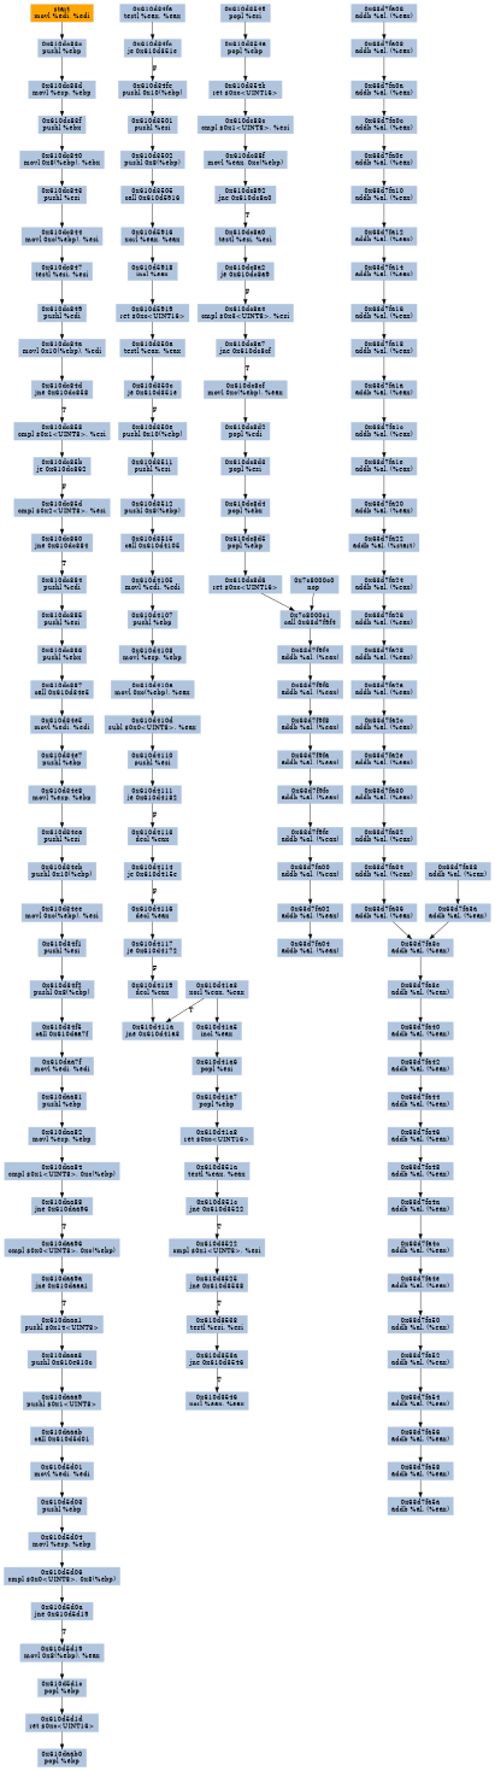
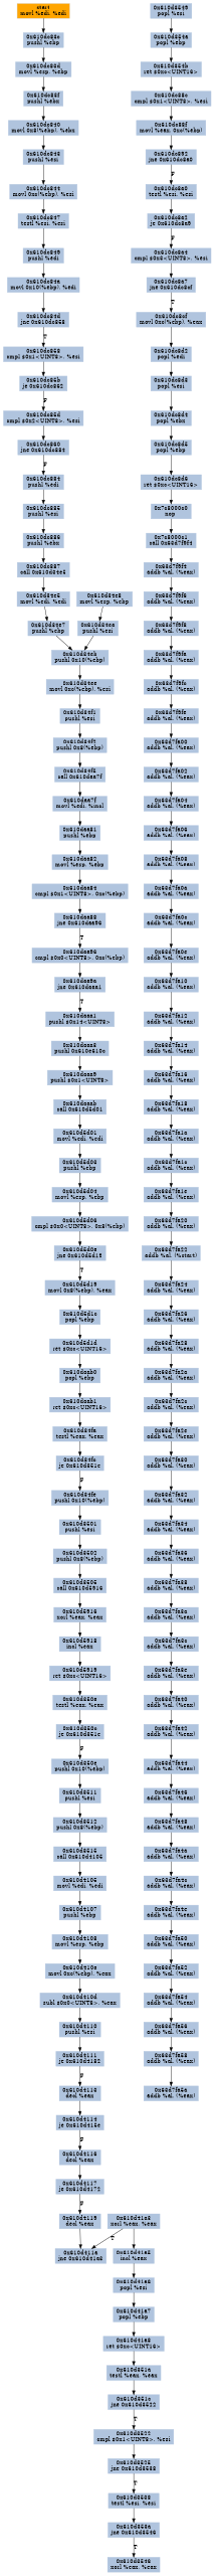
  digraph {
    node [color=lightsteelblue fillcolor=lightsteelblue shape=rectangle style=filled]
    edge [color="#000000"]
    n1 [color=lightgrey fillcolor=orange label="start\nmovl %edi, %edi"]
    n2 [label="0x610dc83c\npushl %ebp"]
    n3 [label="0x610dc83d\nmovl %esp, %ebp"]
    n4 [label="0x610dc83f\npushl %ebx"]
    n5 [label="0x610dc840\nmovl 0x8(%ebp), %ebx"]
    n6 [label="0x610dc843\npushl %esi"]
    n7 [label="0x610dc844\nmovl 0xc(%ebp), %esi"]
    n8 [label="0x610dc847\ntestl %esi, %esi"]
    n9 [label="0x610dc849\npushl %edi"]
    n10 [label="0x610dc84a\nmovl 0x10(%ebp), %edi"]
    n11 [label="0x610dc84d\njne 0x610dc858"]
    n12 [label="0x610dc858\ncmpl $0x1<UINT8>, %esi"]
    n13 [label="0x610dc85b\nje 0x610dc862"]
    n14 [label="0x610dc85d\ncmpl $0x2<UINT8>, %esi"]
    n15 [label="0x610dc860\njne 0x610dc884"]
    n16 [label="0x610dc884\npushl %edi"]
    n17 [label="0x610dc885\npushl %esi"]
    n18 [label="0x610dc886\npushl %ebx"]
    n19 [label="0x610dc887\ncall 0x610d34e5"]
    n20 [label="0x610d34e5\nmovl %edi, %edi"]
    n21 [label="0x610d34e7\npushl %ebp"]
    n22 [label="0x610d34e8\nmovl %esp, %ebp"]
    n23 [label="0x610d34ea\npushl %esi"]
    n24 [label="0x610d34eb\npushl 0x10(%ebp)"]
    n25 [label="0x610d34ee\nmovl 0xc(%ebp), %esi"]
    n26 [label="0x610d34f1\npushl %esi"]
    n27 [label="0x610d34f2\npushl 0x8(%ebp)"]
    n28 [label="0x610d34f5\ncall 0x610daa7f"]
-   n29 [label="0x610daa7f\nmovl %edi, %edi"]
+   n29 [label="0x610daa7f\nmovl %edi, %incl"]
    n30 [label="0x610daa81\npushl %ebp"]
    n31 [label="0x610daa82\nmovl %esp, %ebp"]
    n32 [label="0x610daa84\ncmpl $0x1<UINT8>, 0xc(%ebp)"]
    n33 [label="0x610daa88\njne 0x610daa96"]
    n34 [label="0x610daa96\ncmpl $0x0<UINT8>, 0xc(%ebp)"]
    n35 [label="0x610daa9a\njne 0x610daaa1"]
    n36 [label="0x610daaa1\npushl $0x14<UINT8>"]
    n37 [label="0x310daaa3\npushl 0x610e610c"]
    n38 [label="0x610daaa9\npushl $0x1<UINT8>"]
    n39 [label="0x610daaab\ncall 0x610d5d01"]
    n40 [label="0x610d5d01\nmovl %edi, %edi"]
    n41 [label="0x610d5d03\npushl %ebp"]
    n42 [label="0x610d5d04\nmovl %esp, %ebp"]
    n43 [label="0x610d5d06\ncmpl $0x0<UINT8>, 0x8(%ebp)"]
    n44 [label="0x610d5d0a\njne 0x610d5d19"]
    n45 [label="0x610d5d19\nmovl 0x8(%ebp), %eax"]
    n46 [label="0x610d5d1c\npopl %ebp"]
    n47 [label="0x610d5d1d\nret $0xc<UINT16>"]
    n48 [label="0x610daab0\npopl %ebp"]
+   n49 [label="0x610daab1\nret $0xc<UINT16>"]
    n50 [label="0x610d34fa\ntestl %eax, %eax"]
    n51 [label="0x610d34fc\nje 0x610d351e"]
    n52 [label="0x610d34fe\npushl 0x10(%ebp)"]
    n53 [label="0x610d3501\npushl %esi"]
    n54 [label="0x610d3502\npushl 0x8(%ebp)"]
    n55 [label="0x610d3505\ncall 0x610d5916"]
    n56 [label="0x610d5916\nxorl %eax, %eax"]
    n57 [label="0x610d5918\nincl %eax"]
    n58 [label="0x610d5919\nret $0xc<UINT16>"]
    n59 [label="0x610d350a\ntestl %eax, %eax"]
    n60 [label="0x610d350c\nje 0x610d351e"]
    n61 [label="0x610d350e\npushl 0x10(%ebp)"]
    n62 [label="0x610d3511\npushl %esi"]
    n63 [label="0x610d3512\npushl 0x8(%ebp)"]
    n64 [label="0x610d3515\ncall 0x610d4105"]
    n65 [label="0x610d4105\nmovl %edi, %edi"]
    n66 [label="0x610d4107\npushl %ebp"]
    n67 [label="0x610d4108\nmovl %esp, %ebp"]
    n68 [label="0x610d410a\nmovl 0xc(%ebp), %eax"]
    n69 [label="0x610d410d\nsubl $0x0<UINT8>, %eax"]
    n70 [label="0x610d4110\npushl %esi"]
    n71 [label="0x610d4111\nje 0x610d4182"]
    n72 [label="0x610d4113\ndecl %eax"]
    n73 [label="0x610d4114\nje 0x610d415e"]
    n74 [label="0x610d4116\ndecl %eax"]
    n75 [label="0x610d4117\nje 0x610d4172"]
    n76 [label="0x610d4119\ndecl %eax"]
    n77 [label="0x610d411a\njne 0x610d41a3"]
    n78 [label="0x610d41a3\nxorl %eax, %eax"]
    n79 [label="0x610d41a5\nincl %eax"]
    n80 [label="0x610d41a6\npopl %esi"]
    n81 [label="0x610d41a7\npopl %ebp"]
    n82 [label="0x610d41a8\nret $0xc<UINT16>"]
    n83 [label="0x610d351a\ntestl %eax, %eax"]
    n84 [label="0x610d351c\njne 0x610d3522"]
    n85 [label="0x610d3522\ncmpl $0x1<UINT8>, %esi"]
    n86 [label="0x610d3525\njne 0x610d3538"]
    n87 [label="0x610d3538\ntestl %esi, %esi"]
    n88 [label="0x610d353a\njne 0x610d3546"]
    n89 [label="0x610d3546\nxorl %eax, %eax"]
    n90 [label="0x610d3549\npopl %esi"]
    n91 [label="0x610d354a\npopl %ebp"]
    n92 [label="0x610d354b\nret $0xc<UINT16>"]
    n93 [label="0x610dc88c\ncmpl $0x1<UINT8>, %esi"]
    n94 [label="0x610dc88f\nmovl %eax, 0xc(%ebp)"]
    n95 [label="0x610dc892\njne 0x610dc8a0"]
    n96 [label="0x610dc8a0\ntestl %esi, %esi"]
    n97 [label="0x610dc8a2\nje 0x610dc8a9"]
    n98 [label="0x610dc8a4\ncmpl $0x3<UINT8>, %esi"]
    n99 [label="0x610dc8a7\njne 0x610dc8cf"]
    n100 [label="0x610dc8cf\nmovl 0xc(%ebp), %eax"]
    n101 [label="0x610dc8d2\npopl %edi"]
    n102 [label="0x610dc8d3\npopl %esi"]
    n103 [label="0x610dc8d4\npopl %ebx"]
    n104 [label="0x610dc8d5\npopl %ebp"]
    n105 [label="0x610dc8d6\nret $0xc<UINT16>"]
    n106 [label="0x7c8000c0\nnop "]
    n107 [label="0x7c8000c1\ncall 0x63d7f9f4"]
    n108 [label="0x63d7f9f4\naddb %al, (%eax)"]
    n109 [label="0x63d7f9f6\naddb %al, (%eax)"]
    n110 [label="0x63d7f9f8\naddb %al, (%eax)"]
    n111 [label="0x63d7f9fa\naddb %al, (%eax)"]
    n112 [label="0x63d7f9fc\naddb %al, (%eax)"]
    n113 [label="0x63d7f9fe\naddb %al, (%eax)"]
    n114 [label="0x63d7fa00\naddb %al, (%eax)"]
    n115 [label="0x63d7fa02\naddb %al, (%eax)"]
    n116 [label="0x63d7fa04\naddb %al, (%eax)"]
    n117 [label="0x63d7fa06\naddb %al, (%eax)"]
    n118 [label="0x63d7fa08\naddb %al, (%eax)"]
    n119 [label="0x63d7fa0a\naddb %al, (%eax)"]
    n120 [label="0x63d7fa0c\naddb %al, (%eax)"]
    n121 [label="0x63d7fa0e\naddb %al, (%eax)"]
    n122 [label="0x63d7fa10\naddb %al, (%eax)"]
    n123 [label="0x63d7fa12\naddb %al, (%eax)"]
    n124 [label="0x63d7fa14\naddb %al, (%eax)"]
    n125 [label="0x63d7fa16\naddb %al, (%eax)"]
    n126 [label="0x63d7fa18\naddb %al, (%eax)"]
    n127 [label="0x63d7fa1a\naddb %al, (%eax)"]
    n128 [label="0x63d7fa1c\naddb %al, (%eax)"]
    n129 [label="0x63d7fa1e\naddb %al, (%eax)"]
    n130 [label="0x63d7fa20\naddb %al, (%eax)"]
    n131 [label="0x63d7fa22\naddb %al, (%start)"]
    n132 [label="0x63d7fa24\naddb %al, (%eax)"]
    n133 [label="0x63d7fa26\naddb %al, (%eax)"]
    n134 [label="0x63d7fa28\naddb %al, (%eax)"]
    n135 [label="0x63d7fa2a\naddb %al, (%eax)"]
    n136 [label="0x63d7fa2c\naddb %al, (%eax)"]
    n137 [label="0x63d7fa2e\naddb %al, (%eax)"]
    n138 [label="0x63d7fa30\naddb %al, (%eax)"]
    n139 [label="0x63d7fa32\naddb %al, (%eax)"]
    n140 [label="0x63d7fa34\naddb %al, (%eax)"]
    n141 [label="0x63d7fa36\naddb %al, (%eax)"]
    n142 [label="0x63d7fa38\naddb %al, (%eax)"]
    n143 [label="0x63d7fa3a\naddb %al, (%eax)"]
    n144 [label="0x63d7fa3c\naddb %al, (%eax)"]
    n145 [label="0x63d7fa3e\naddb %al, (%eax)"]
    n146 [label="0x63d7fa40\naddb %al, (%eax)"]
    n147 [label="0x63d7fa42\naddb %al, (%eax)"]
    n148 [label="0x63d7fa44\naddb %al, (%eax)"]
    n149 [label="0x63d7fa46\naddb %al, (%eax)"]
    n150 [label="0x63d7fa48\naddb %al, (%eax)"]
    n151 [label="0x63d7fa4a\naddb %al, (%eax)"]
    n152 [label="0x63d7fa4c\naddb %al, (%eax)"]
    n153 [label="0x63d7fa4e\naddb %al, (%eax)"]
    n154 [label="0x63d7fa50\naddb %al, (%eax)"]
    n155 [label="0x63d7fa52\naddb %al, (%eax)"]
    n156 [label="0x63d7fa54\naddb %al, (%eax)"]
    n157 [label="0x63d7fa56\naddb %al, (%eax)"]
    n158 [label="0x63d7fa58\naddb %al, (%eax)"]
    n159 [label="0x63d7fa5a\naddb %al, (%eax)"]
    n1 -> n2
    n2 -> n3
    n3 -> n4
    n4 -> n5
    n5 -> n6
    n6 -> n7
    n7 -> n8
    n8 -> n9
    n9 -> n10
    n10 -> n11
    n11 -> n12 [label=T]
    n12 -> n13
    n13 -> n14 [label=F]
    n14 -> n15
-   n15 -> n16 [label=T]
+   n15 -> n16 [label=F]
    n16 -> n17
    n17 -> n18
    n18 -> n19
    n19 -> n20
    n20 -> n21
-   n21 -> n22
+   n21 -> n24
    n22 -> n23
    n23 -> n24
    n24 -> n25
    n25 -> n26
    n26 -> n27
    n27 -> n28
    n28 -> n29
    n29 -> n30
    n30 -> n31
    n31 -> n32
    n32 -> n33
    n33 -> n34 [label=T]
    n34 -> n35
    n35 -> n36 [label=T]
    n36 -> n37
    n37 -> n38
    n38 -> n39
    n39 -> n40
    n40 -> n41
    n41 -> n42
    n42 -> n43
    n43 -> n44
    n44 -> n45 [label=T]
    n45 -> n46
    n46 -> n47
    n47 -> n48
+   n48 -> n49
+   n49 -> n50
    n50 -> n51
    n51 -> n52 [label=F]
    n52 -> n53
    n53 -> n54
    n54 -> n55
    n55 -> n56
    n56 -> n57
    n57 -> n58
    n58 -> n59
    n59 -> n60
    n60 -> n61 [label=F]
    n61 -> n62
    n62 -> n63
    n63 -> n64
    n64 -> n65
    n65 -> n66
    n66 -> n67
    n67 -> n68
    n68 -> n69
    n69 -> n70
    n70 -> n71
    n71 -> n72 [label=F]
    n72 -> n73
    n73 -> n74 [label=F]
    n74 -> n75
    n75 -> n76 [label=F]
    n76 -> n77
    n78 -> n77 [label=T]
    n78 -> n79
    n79 -> n80
    n80 -> n81
    n81 -> n82
    n82 -> n83
    n83 -> n84
    n84 -> n85 [label=T]
    n85 -> n86
    n86 -> n87 [label=T]
    n87 -> n88
    n88 -> n89 [label=T]
    n90 -> n91
    n91 -> n92
    n92 -> n93
    n93 -> n94
    n94 -> n95
-   n95 -> n96 [label=T]
+   n95 -> n96 [label=F]
    n96 -> n97
    n97 -> n98 [label=F]
    n98 -> n99
    n99 -> n100 [label=T]
    n100 -> n101
    n101 -> n102
    n102 -> n103
    n103 -> n104
    n104 -> n105
-   n105 -> n107
+   n105 -> n106
    n106 -> n107
    n107 -> n108
    n108 -> n109
    n109 -> n110
    n110 -> n111
    n111 -> n112
    n112 -> n113
    n113 -> n114
    n114 -> n115
    n115 -> n116
+   n116 -> n117
    n117 -> n118
    n118 -> n119
    n119 -> n120
    n120 -> n121
    n121 -> n122
    n122 -> n123
    n123 -> n124
    n124 -> n125
    n125 -> n126
    n126 -> n127
    n127 -> n128
    n128 -> n129
    n129 -> n130
    n130 -> n131
    n131 -> n132
    n132 -> n133
    n133 -> n134
    n134 -> n135
    n135 -> n136
    n136 -> n137
    n137 -> n138
    n138 -> n139
    n139 -> n140
    n140 -> n141
-   n141 -> n144
+   n141 -> n142
    n142 -> n143
    n143 -> n144
    n144 -> n145
    n145 -> n146
    n146 -> n147
    n147 -> n148
    n148 -> n149
    n149 -> n150
    n150 -> n151
    n151 -> n152
    n152 -> n153
    n153 -> n154
    n154 -> n155
    n155 -> n156
    n156 -> n157
    n157 -> n158
    n158 -> n159
  }
